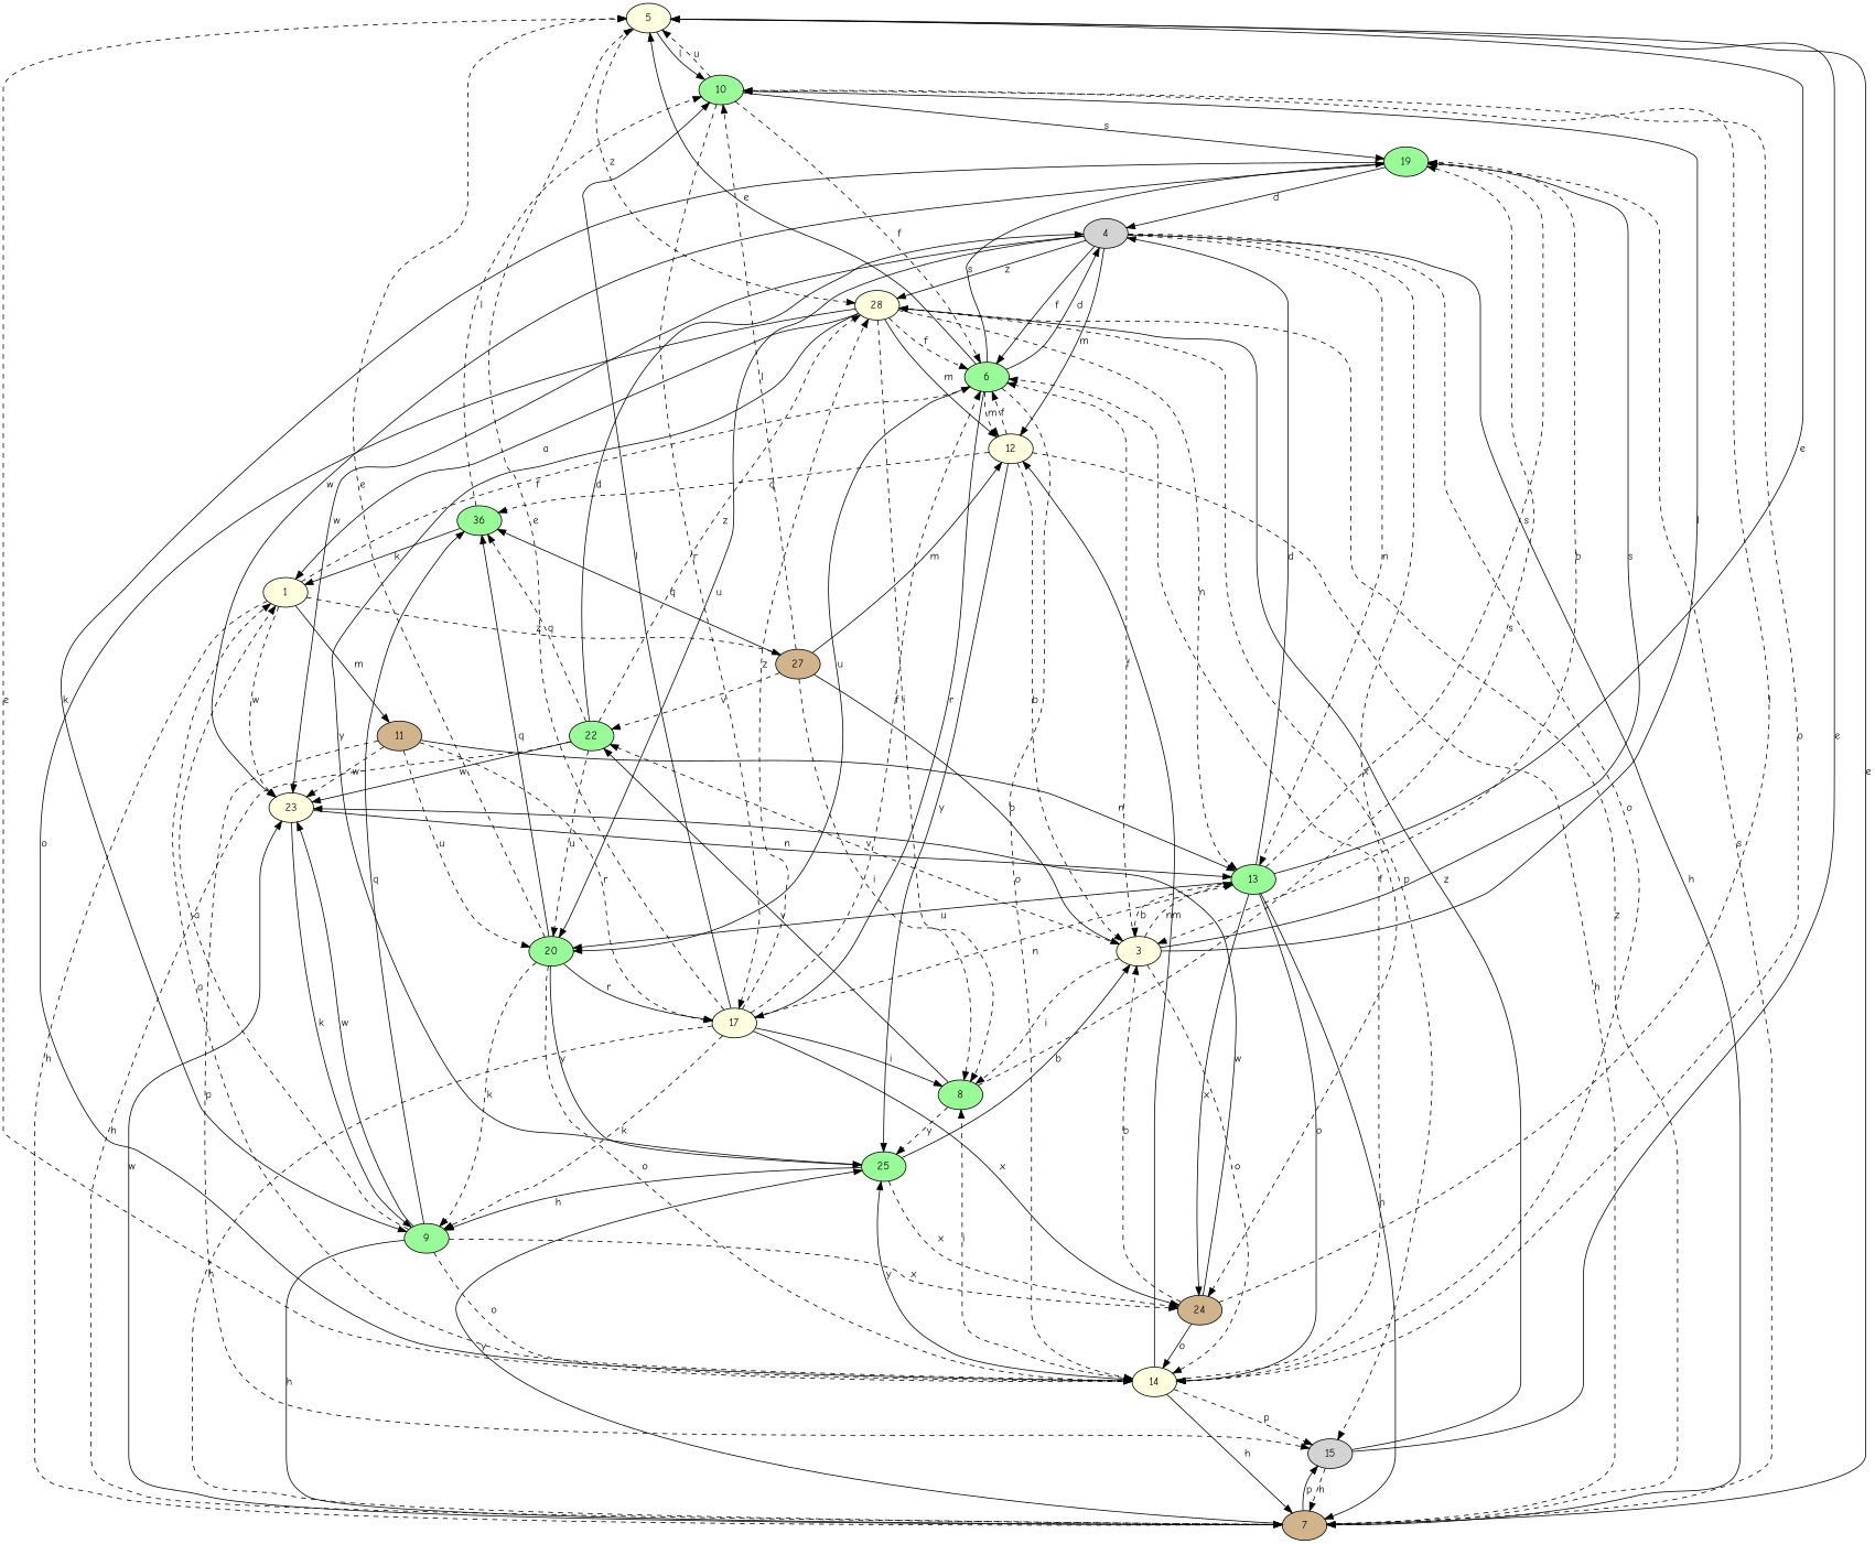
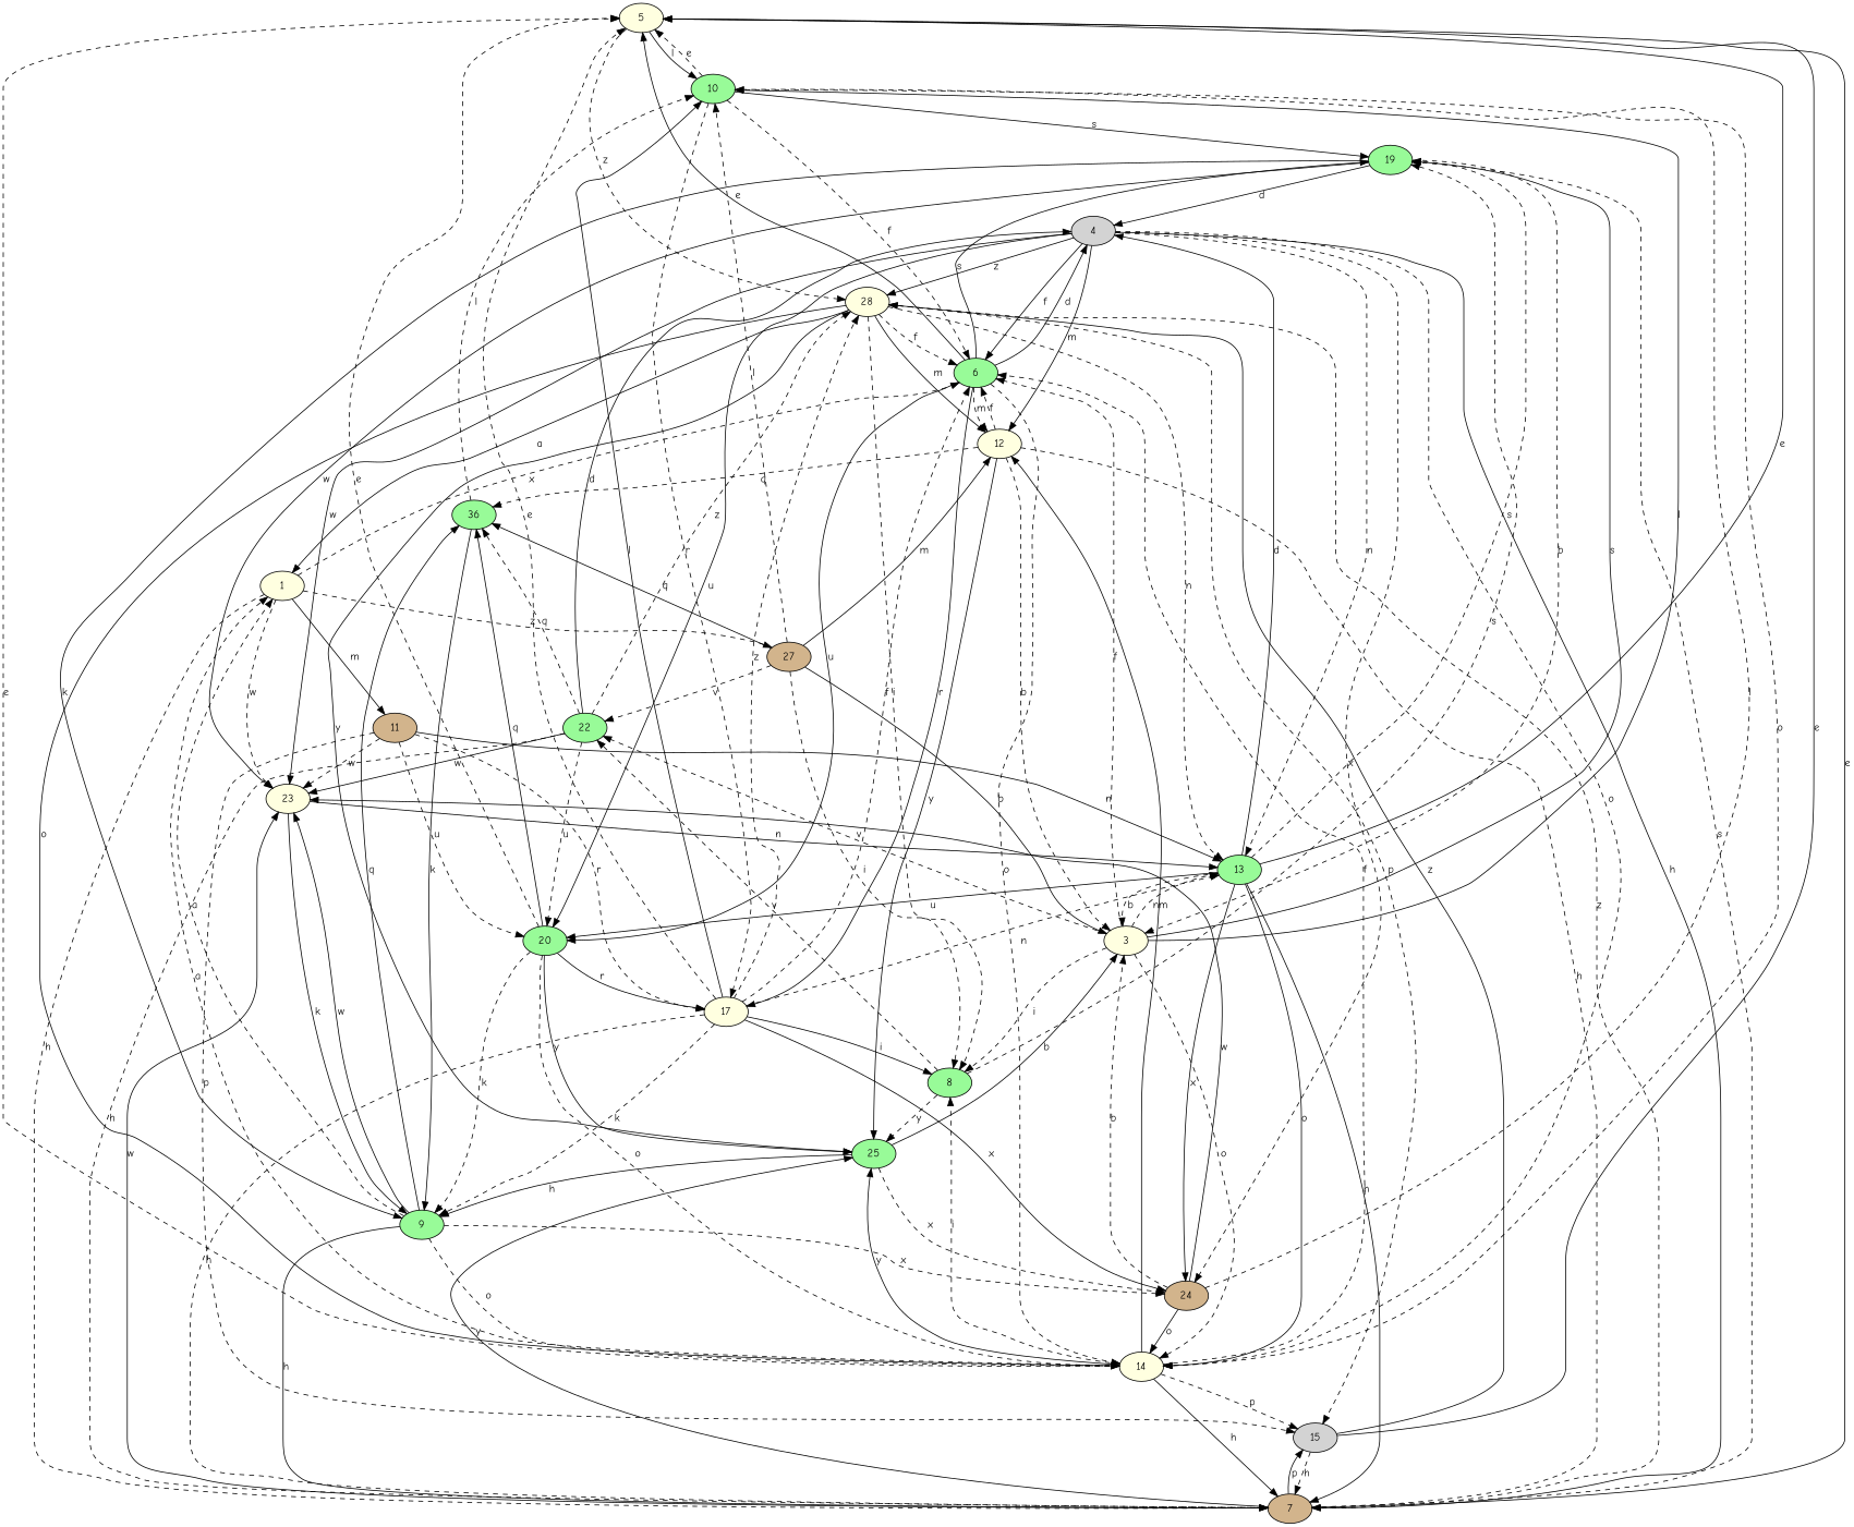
  strict digraph {
    fontname="Comic Neue"
    node [fillcolor=palegreen fontname="Comic Neue" style=filled]
    edge [fontname="Comic Neue" style=dashed]
    5 [fillcolor=lightyellow]
    10
    28 [fillcolor=lightyellow]
    6
    17 [fillcolor=lightyellow]
    14 [fillcolor=lightyellow]
    19
    4 [fillcolor=lightgrey]
    20
    12 [fillcolor=lightyellow]
    7 [fillcolor=tan]
    8
    13
    24 [fillcolor=tan]
    9
    1 [fillcolor=lightyellow]
    11 [fillcolor=tan]
    23 [fillcolor=lightyellow]
    27 [fillcolor=tan]
    15 [fillcolor=lightgrey]
    25
    3 [fillcolor=lightyellow]
    22
    n24 [label=36]
    5 -> 10 [label=l style=solid]
    5 -> 28 [label=z]
-   10 -> 5 [label=u]
+   10 -> 5 [label=e]
    10 -> 6 [label=f]
    10 -> 17 [label=r]
    10 -> 14 [label=o]
    10 -> 19 [label=s style=solid]
    28 -> 6 [label=f]
    28 -> 14 [label=o style=solid]
    28 -> 12 [label=m style=solid]
    28 -> 8 [label=i]
    28 -> 13 [label=n]
    28 -> 1 [label=a style=solid]
    28 -> 15 [label=p]
    28 -> 25 [label=y style=solid]
    6 -> 5 [label=e style=solid]
    6 -> 17 [label=r style=solid]
    6 -> 14 [label=o]
    6 -> 19 [label=s style=solid]
    6 -> 4 [label=d style=solid]
    6 -> 20 [label=u style=solid]
    6 -> 12 [label=m]
    17 -> 5 [label=e]
    17 -> 10 [label=l style=solid]
    17 -> 28 [label=z]
    17 -> 6 [label=f]
    17 -> 7 [label=h]
    17 -> 8 [label=i style=solid]
    17 -> 13 [label=n]
    17 -> 24 [label=x style=solid]
    17 -> 9 [label=k]
    14 -> 5 [label=e]
    14 -> 6 [label=f]
    14 -> 12 [label=m style=solid]
    14 -> 7 [label=h style=solid]
    14 -> 8 [label=i]
    14 -> 1 [label=a]
    14 -> 15 [label=p]
    14 -> 25 [label=y style=solid]
    19 -> 4 [label=d style=solid]
    19 -> 9 [label=k style=solid]
    19 -> 23 [label=w style=solid]
    19 -> 3 [label=b]
    4 -> 28 [label=z style=solid]
    4 -> 6 [label=f style=solid]
    4 -> 14 [label=o]
    4 -> 20 [label=u style=solid]
    4 -> 12 [label=m style=solid]
    4 -> 7 [label=h style=solid]
    4 -> 13 [label=n]
    4 -> 24 [label=x]
    4 -> 23 [label=w style=solid]
    20 -> 5 [label=e]
    20 -> 17 [label=r style=solid]
    20 -> 14 [label=o]
    20 -> 9 [label=k]
    20 -> 25 [label=y style=solid]
    20 -> n24 [label=q style=solid]
    12 -> 6 [label=f]
    12 -> 7 [label=h]
    12 -> 25 [label=y style=solid]
    12 -> 3 [label=b]
    12 -> n24 [label=q]
    7 -> 5 [label=e style=solid]
    7 -> 28 [label=z]
    7 -> 19 [label=s]
    7 -> 23 [label=w style=solid]
    7 -> 15 [label=p style=solid]
    7 -> 25 [label=y style=solid]
    8 -> 19 [label=s]
    8 -> 25 [label=y]
-   8 -> 22 [label=v style=solid]
+   8 -> 22 [label=v]
    13 -> 5 [label=e style=solid]
    13 -> 14 [label=o style=solid]
    13 -> 19 [label=s]
    13 -> 4 [label=d style=solid]
    13 -> 20 [label=u style=solid]
    13 -> 7 [label=h style=solid]
    13 -> 24 [label=x style=solid]
    13 -> 3 [label=b]
    24 -> 10 [label=l]
    24 -> 14 [label=o style=solid]
    24 -> 23 [label=w style=solid]
    24 -> 3 [label=b]
    9 -> 14 [label=o]
    9 -> 7 [label=h style=solid]
    9 -> 24 [label=x]
    9 -> 1 [label=a]
    9 -> 23 [label=w style=solid]
    9 -> n24 [label=q style=solid]
-   1 -> 6 [label=f]
+   1 -> 6 [label=x]
    1 -> 7 [label=h]
    1 -> 11 [label=m style=solid]
    1 -> 23 [label=w]
    1 -> 27 [label=z]
    11 -> 17 [label=r]
    11 -> 20 [label=u]
    11 -> 13 [label=n style=solid]
    11 -> 23 [label=w]
    11 -> 15 [label=p]
    23 -> 13 [label=n style=solid]
    23 -> 9 [label=k style=solid]
    27 -> 10 [label=l]
    27 -> 12 [label=m style=solid]
    27 -> 8 [label=i]
    27 -> 3 [label=b style=solid]
    27 -> 22 [label=v]
    27 -> n24 [label=q style=solid]
    15 -> 5 [label=e style=solid]
    15 -> 28 [label=z style=solid]
    15 -> 7 [label=h]
    25 -> 24 [label=x]
    25 -> 9 [label=h style=solid]
    25 -> 3 [label=b style=solid]
    3 -> 10 [label=l style=solid]
    3 -> 6 [label=f]
    3 -> 14 [label=o]
    3 -> 19 [label=s style=solid]
    3 -> 8 [label=i]
    3 -> 13 [label=n]
    3 -> 22 [label=v]
    22 -> 28 [label=z]
    22 -> 4 [label=d style=solid]
    22 -> 20 [label=u]
    22 -> 7 [label=h]
    22 -> 23 [label=w style=solid]
    22 -> n24 [label=q]
    n24 -> 10 [label=l]
-   n24 -> 1 [label=k style=solid]
+   n24 -> 9 [label=k style=solid]
  }
